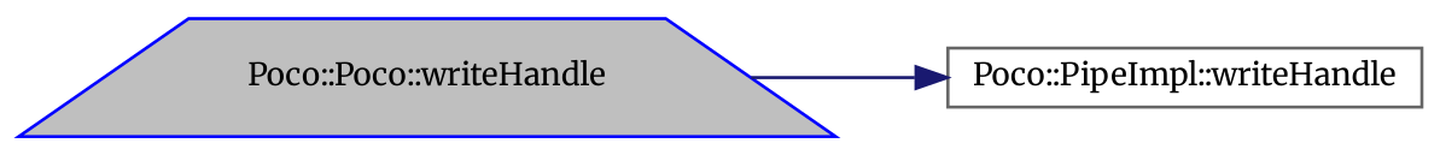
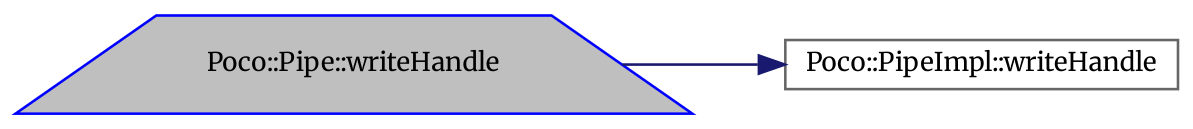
  digraph {
    rankdir=LR
    fontname=Merriweather
    node [fontname=Merriweather fontsize=10 style=filled]
-   n1 [color=blue fillcolor=grey75 fontcolor=black height=0.2 label="Poco::Poco::writeHandle" shape=trapezium width=0.4]
+   n1 [color=blue fillcolor=grey75 fontcolor=black height=0.2 label="Poco::Pipe::writeHandle" shape=trapezium width=0.4]
    n2 [color=gray40 fillcolor=white height=0.2 label="Poco::PipeImpl::writeHandle" shape=box width=0.4]
    n1 -> n2 [color=midnightblue fontname=Merriweather fontsize=10 labelfontname=Helvetica labelfontsize=10 style=solid]
  }
